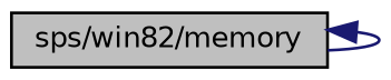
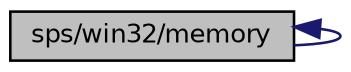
  digraph {
-   n1 [color=black fillcolor=grey75 fontcolor=black fontname=Helvetica fontsize=10 height=0.2 label="sps/win82/memory" shape=record style=filled width=0.4]
+   n1 [color=black fillcolor=grey75 fontcolor=black fontname=Helvetica fontsize=10 height=0.2 label="sps/win32/memory" shape=record style=filled width=0.4]
    n1 -> n1 [color=midnightblue dir=back fontname=Helvetica fontsize=10 labelfontname=Helvetica labelfontsize=10 style=solid]
  }
